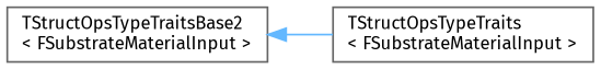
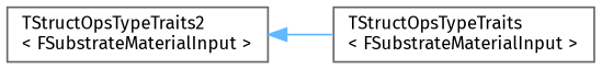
  digraph {
    rankdir=LR
    fontname="Fira Sans"
    node [color=grey40 fillcolor=white fontname="Fira Sans" fontsize=10 shape=box style=filled]
-   n1 [height=0.2 label="TStructOpsTypeTraitsBase2\l\< FSubstrateMaterialInput \>" width=0.4]
+   n1 [height=0.2 label="TStructOpsTypeTraits2\l\< FSubstrateMaterialInput \>" width=0.4]
    n2 [height=0.2 label="TStructOpsTypeTraits\l\< FSubstrateMaterialInput \>" width=0.4]
    n1 -> n2 [color=steelblue1 dir=back fontname="Fira Sans" fontsize=10 labelfontname=Helvetica labelfontsize=10 style=solid]
  }
